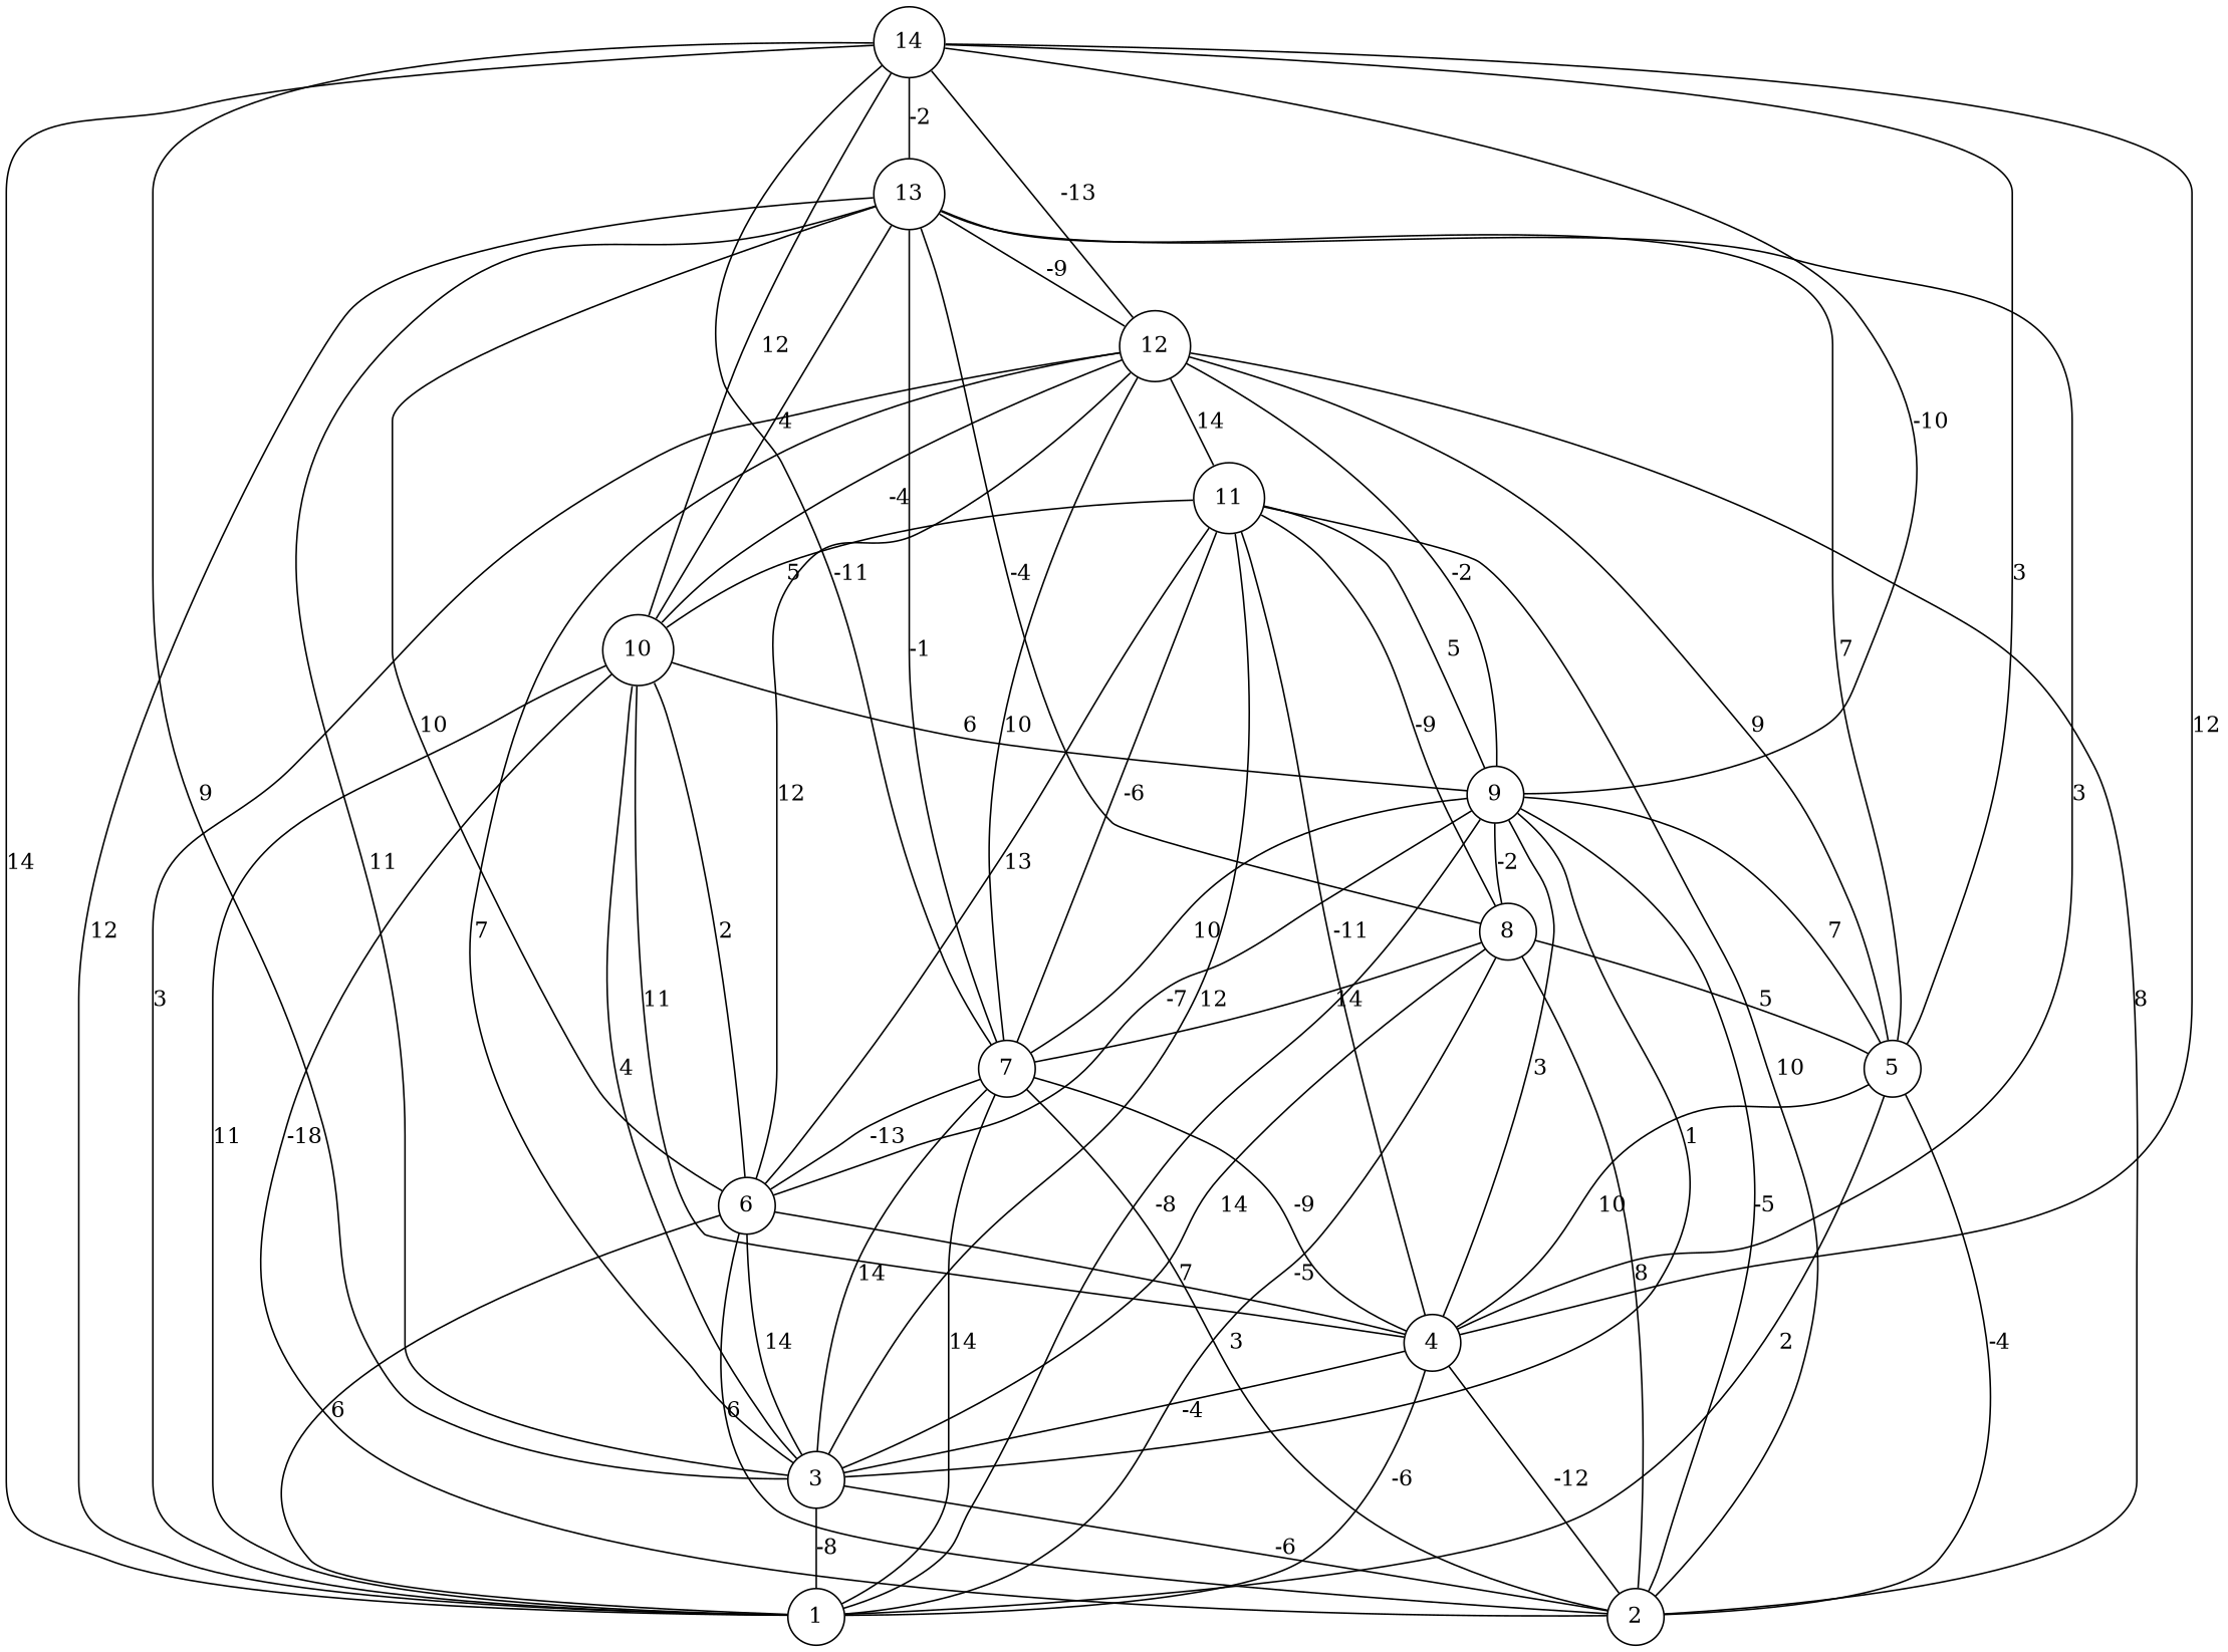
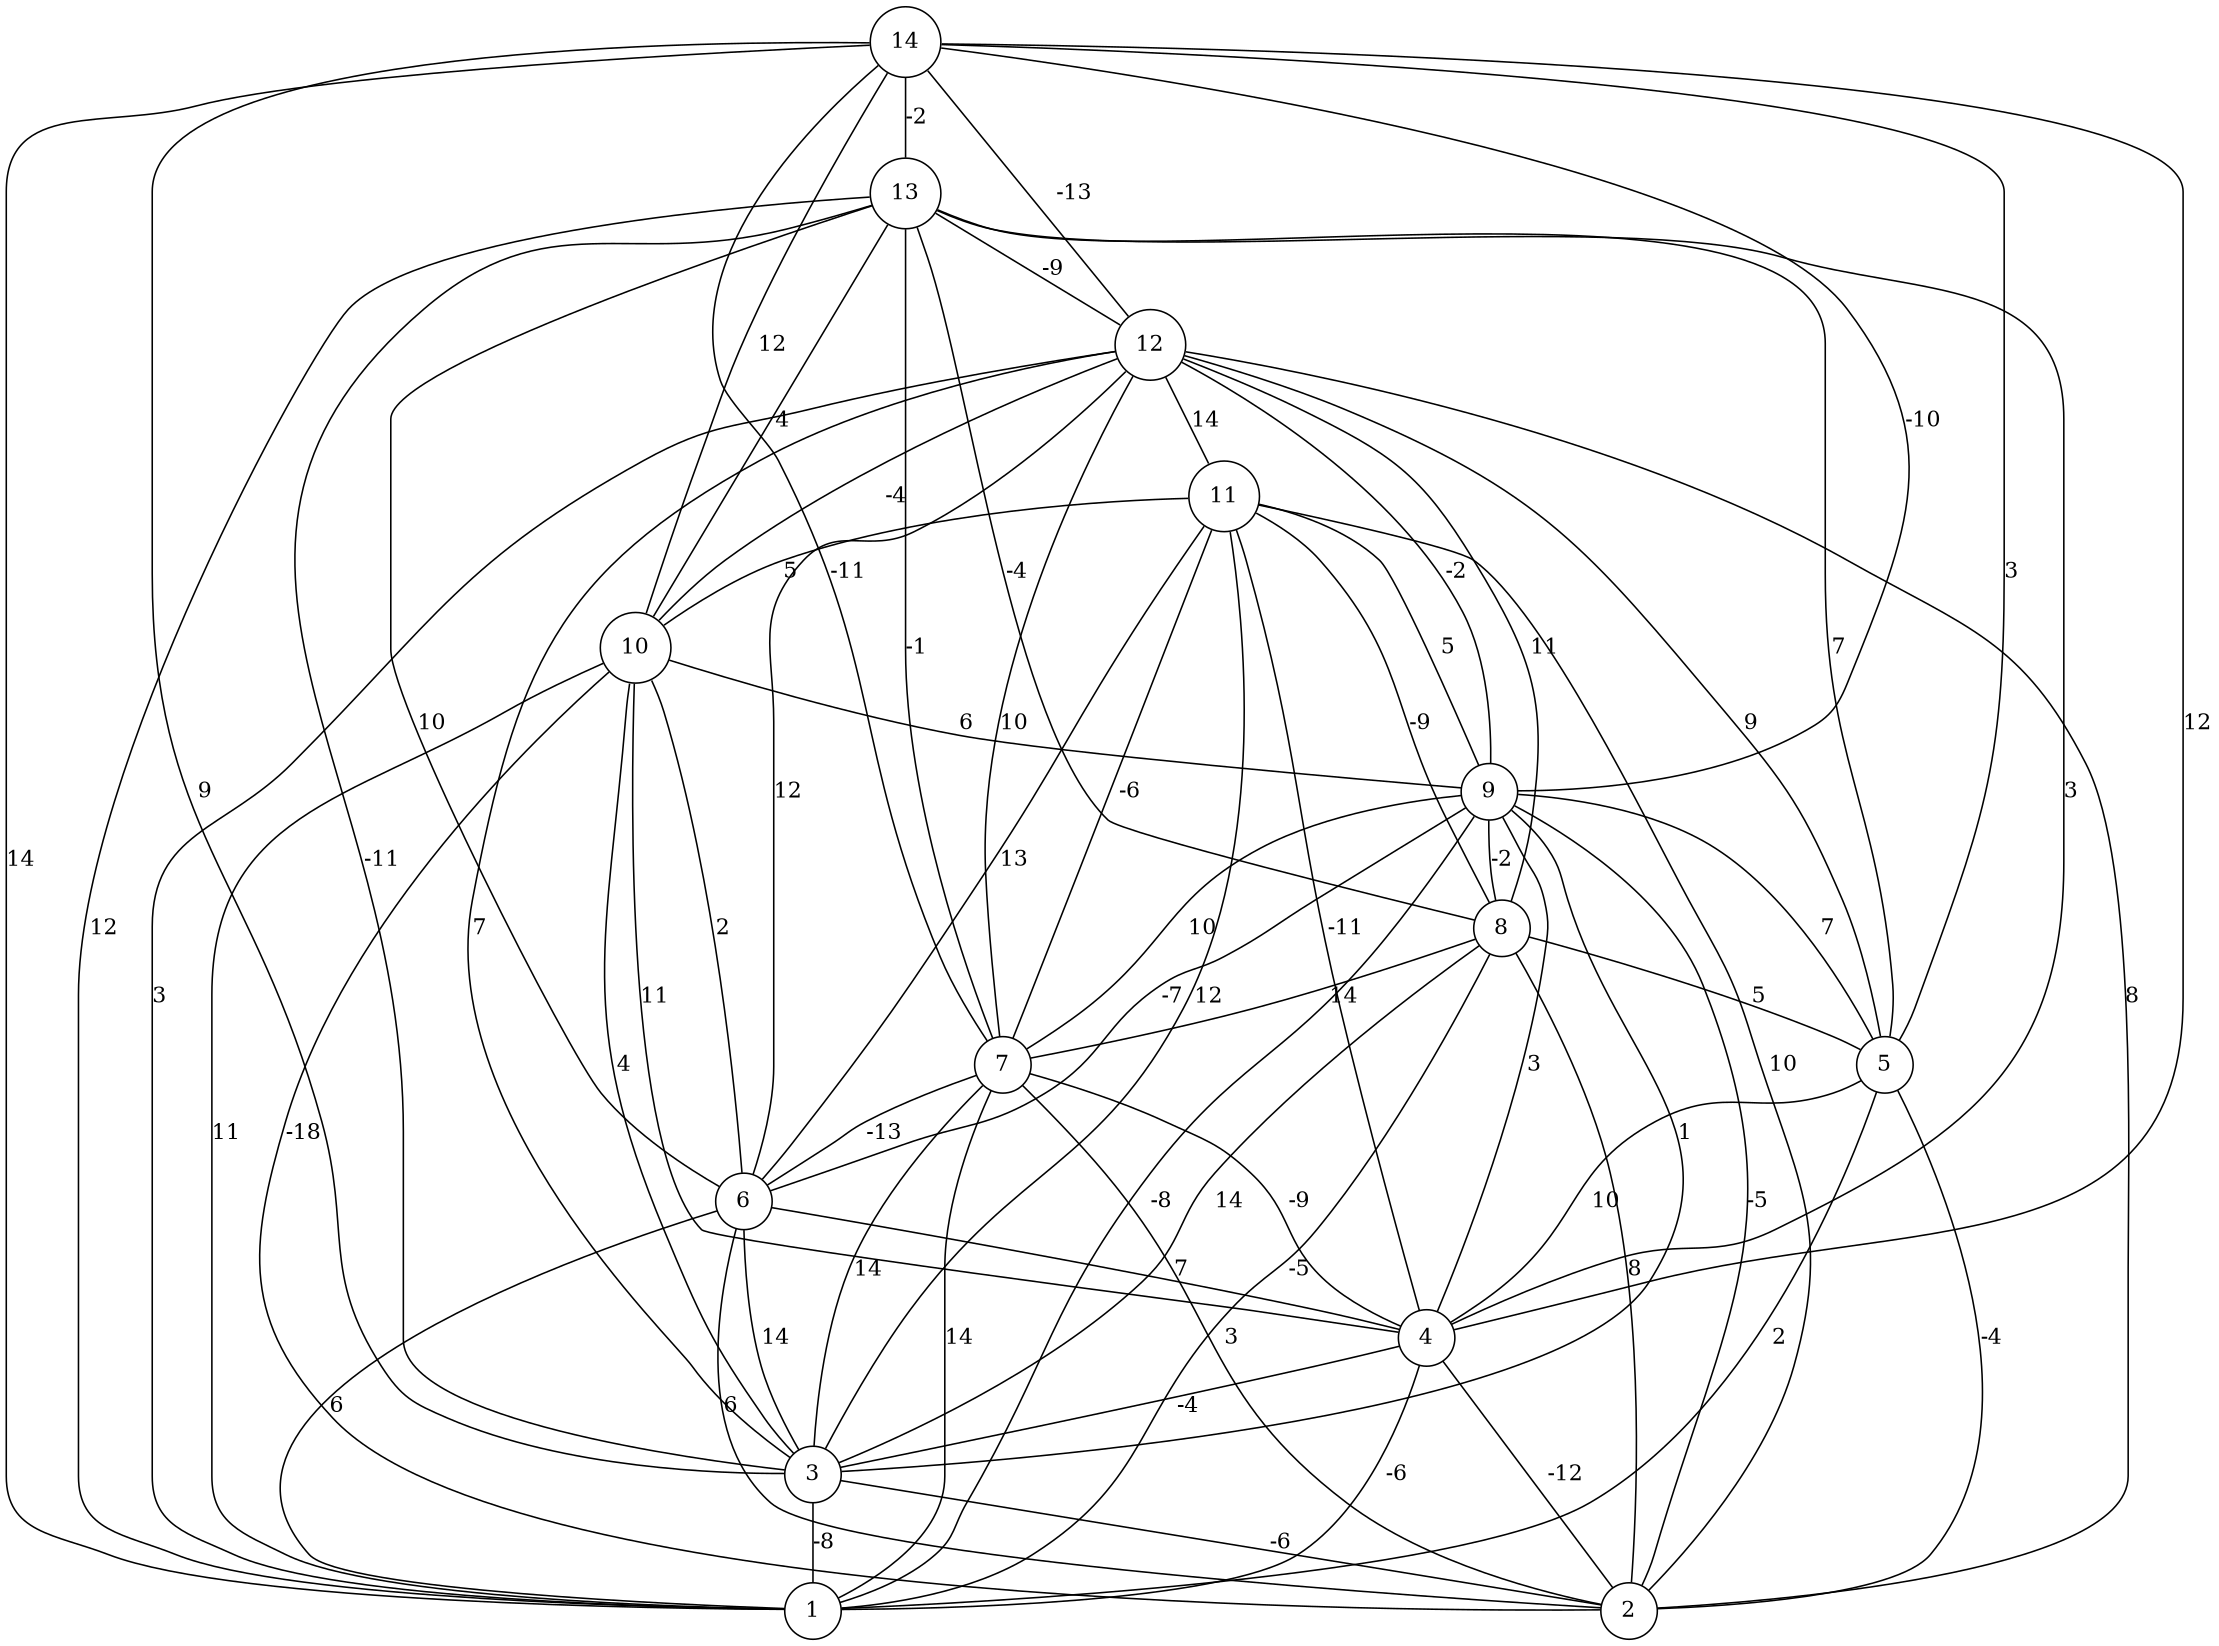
  graph {
    fontname="Helvetica,Arial,sans-serif"
    node [shape=circle]
    14
    1
    3
    4
    5
    7
    9
    10
    12
    13
    2
    6
    8
    11
    14 -- 1 [label=14]
    14 -- 3 [label=9]
    14 -- 4 [label=12]
    14 -- 5 [label=3]
    14 -- 7 [label=-11]
    14 -- 9 [label=-10]
    14 -- 10 [label=12]
    14 -- 12 [label=-13]
    14 -- 13 [label=-2]
    3 -- 1 [label=-8]
    3 -- 2 [label=-6]
    4 -- 1 [label=-6]
    4 -- 3 [label=-4]
    4 -- 2 [label=-12]
    5 -- 1 [label=2]
    5 -- 4 [label=10]
    5 -- 2 [label=-4]
    7 -- 1 [label=14]
    7 -- 3 [label=14]
    7 -- 4 [label=-9]
    7 -- 2 [label=3]
    7 -- 6 [label=-13]
    9 -- 1 [label=-8]
    9 -- 3 [label=1]
    9 -- 4 [label=3]
    9 -- 5 [label=7]
    9 -- 7 [label=10]
    9 -- 2 [label=-5]
    9 -- 6 [label=-7]
    9 -- 8 [label=-2]
    10 -- 1 [label=11]
    10 -- 3 [label=4]
    10 -- 4 [label=11]
    10 -- 9 [label=6]
    10 -- 2 [label=-18]
    10 -- 6 [label=2]
    12 -- 1 [label=3]
    12 -- 3 [label=7]
    12 -- 5 [label=9]
    12 -- 7 [label=10]
    12 -- 9 [label=-2]
    12 -- 10 [label=-4]
    12 -- 2 [label=8]
    12 -- 6 [label=12]
+   12 -- 8 [label=11]
    12 -- 11 [label=14]
    13 -- 1 [label=12]
-   13 -- 3 [label=11]
+   13 -- 3 [label=-11]
    13 -- 4 [label=3]
    13 -- 5 [label=7]
    13 -- 7 [label=-1]
    13 -- 10 [label=4]
    13 -- 12 [label=-9]
    13 -- 6 [label=10]
    13 -- 8 [label=-4]
    6 -- 1 [label=6]
    6 -- 3 [label=14]
    6 -- 4 [label=7]
    6 -- 2 [label=6]
    8 -- 1 [label=-5]
    8 -- 3 [label=14]
    8 -- 5 [label=5]
    8 -- 7 [label=14]
    8 -- 2 [label=8]
    11 -- 3 [label=12]
    11 -- 4 [label=-11]
    11 -- 7 [label=-6]
    11 -- 9 [label=5]
    11 -- 10 [label=5]
    11 -- 2 [label=10]
    11 -- 6 [label=13]
    11 -- 8 [label=-9]
  }
